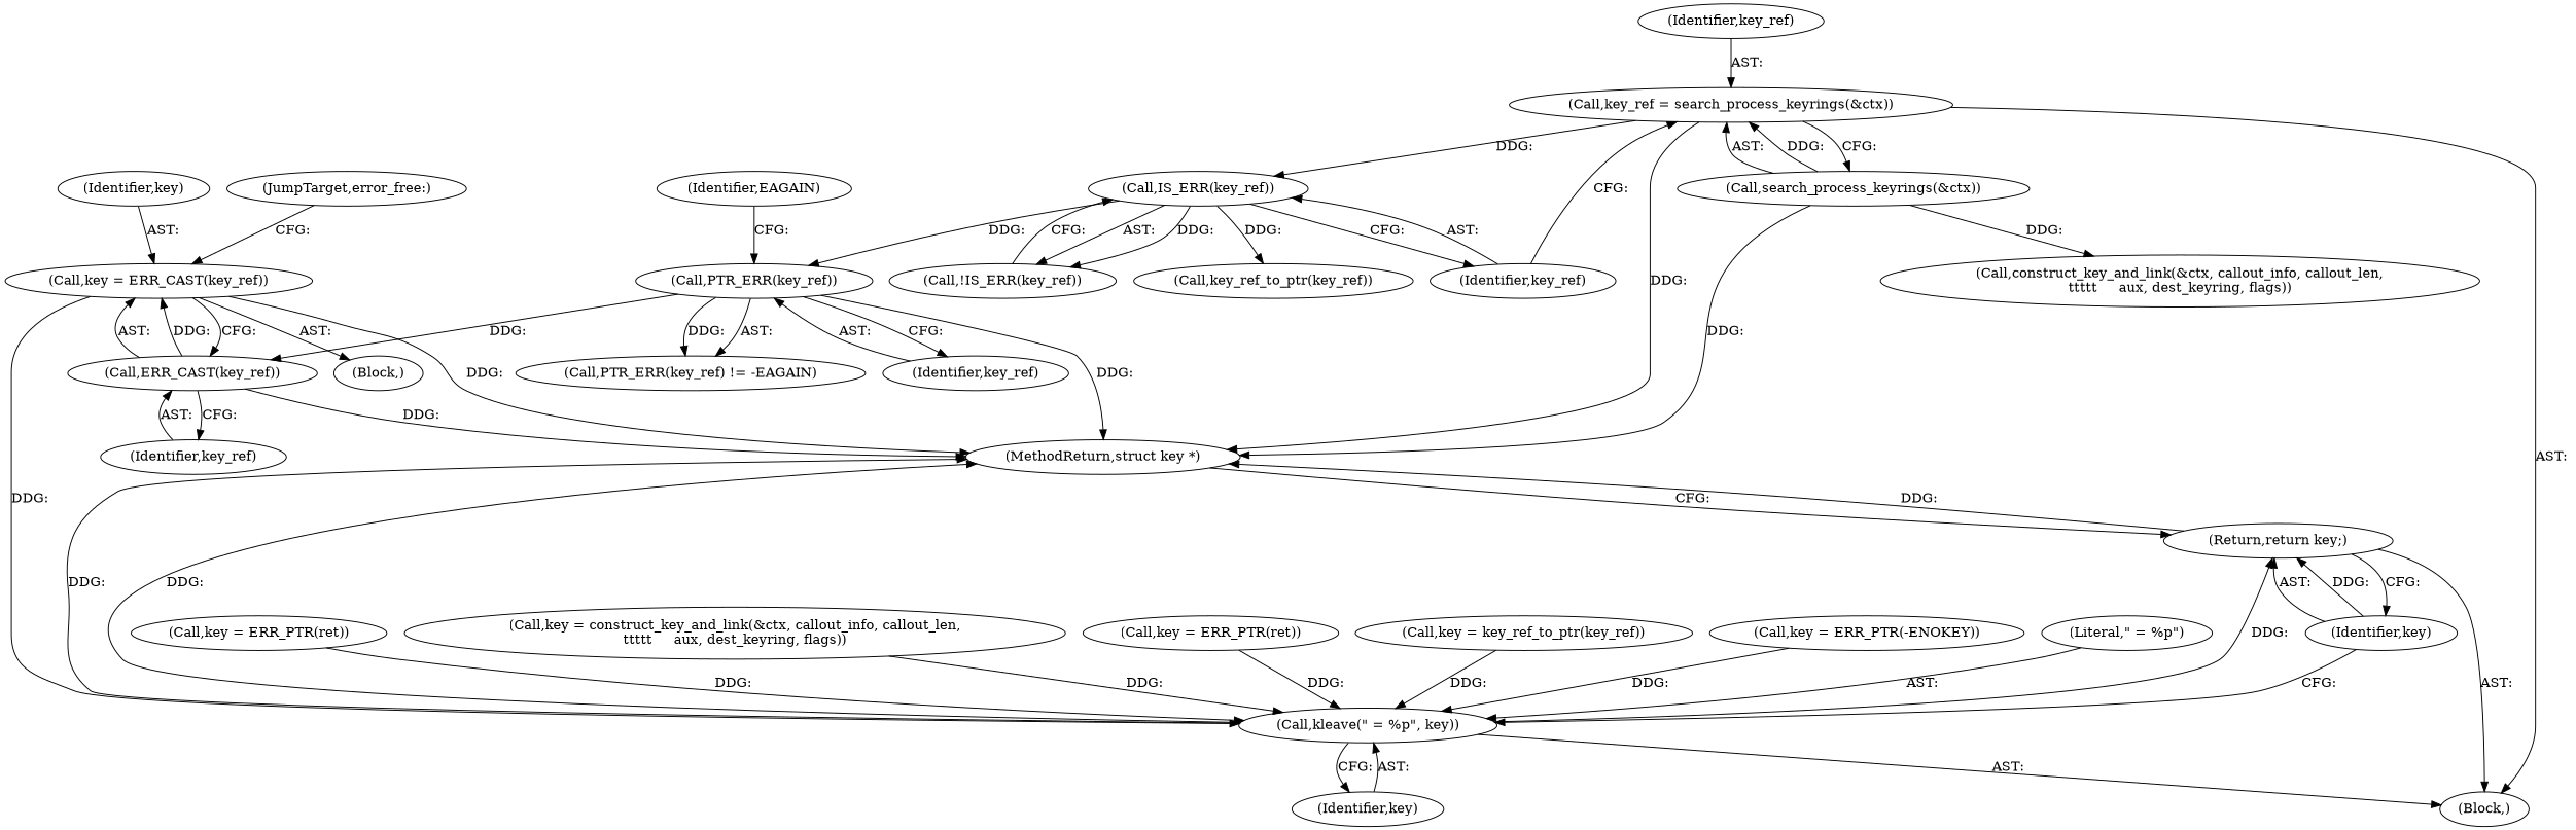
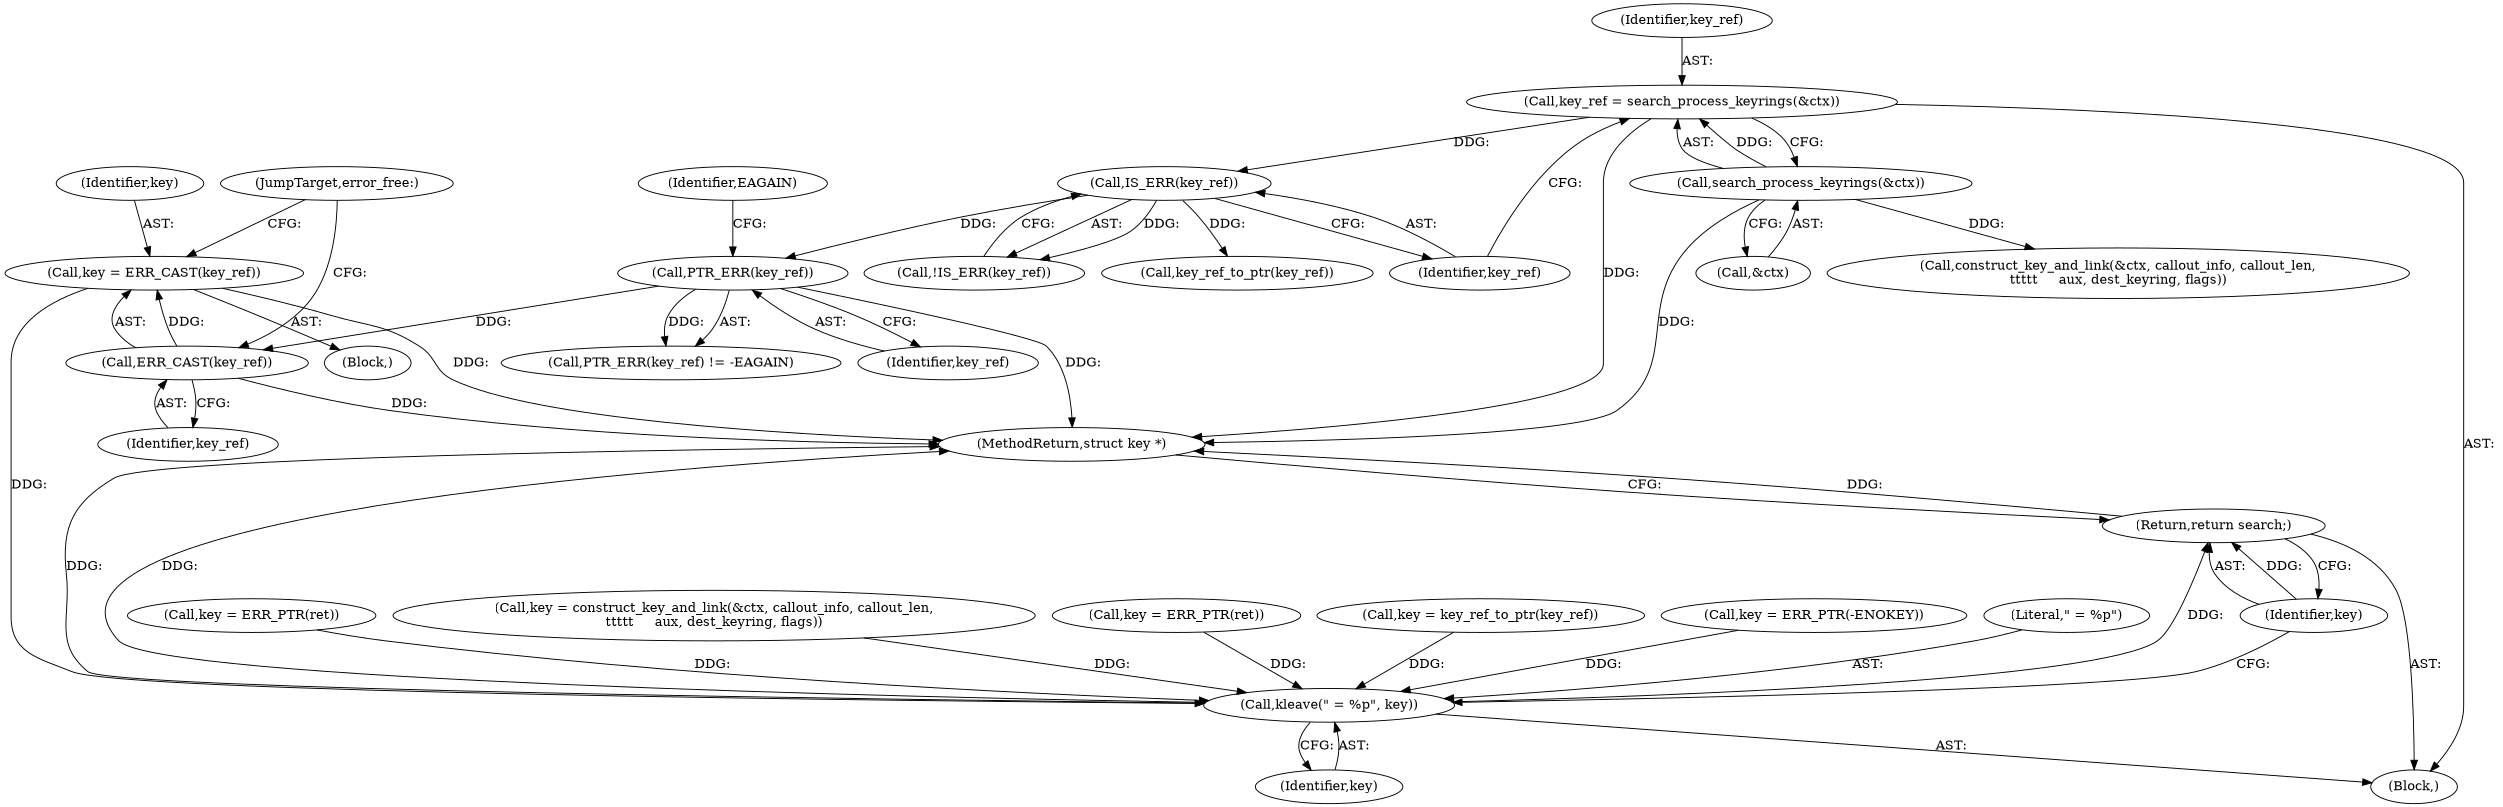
  digraph {
    n1 [label="(Call,key = ERR_CAST(key_ref))"]
    n2 [label="(Call,ERR_CAST(key_ref))"]
    n3 [label="(Call,kleave(\" = %p\", key))"]
    n4 [label="(Block,)"]
    n5 [label="(MethodReturn,struct key *)"]
    n6 [label="(Identifier,key_ref)"]
    n7 [label="(Block,)"]
-   n8 [label="(Return,return key;)"]
+   n8 [label="(Return,return search;)"]
    n9 [label="(Identifier,key)"]
    n10 [label="(Call,PTR_ERR(key_ref))"]
    n11 [label="(Call,PTR_ERR(key_ref) != -EAGAIN)"]
    n12 [label="(Identifier,key_ref)"]
    n13 [label="(Call,IS_ERR(key_ref))"]
    n14 [label="(Call,!IS_ERR(key_ref))"]
    n15 [label="(Identifier,key_ref)"]
    n16 [label="(Call,key_ref_to_ptr(key_ref))"]
    n17 [label="(Call,key_ref = search_process_keyrings(&ctx))"]
    n18 [label="(Call,search_process_keyrings(&ctx))"]
+   n19 [label="(Call,&ctx)"]
    n20 [label="(Call,construct_key_and_link(&ctx, callout_info, callout_len,\n\t\t\t\t\t     aux, dest_keyring, flags))"]
    n21 [label="(Identifier,key)"]
    n22 [label="(Identifier,key)"]
    n23 [label="(Call,key = ERR_PTR(ret))"]
    n24 [label="(Identifier,EAGAIN)"]
    n25 [label="(Identifier,key_ref)"]
    n26 [label="(Call,key = construct_key_and_link(&ctx, callout_info, callout_len,\n\t\t\t\t\t     aux, dest_keyring, flags))"]
    n27 [label="(JumpTarget,error_free:)"]
    n28 [label="(Call,key = ERR_PTR(ret))"]
    n29 [label="(Call,key = key_ref_to_ptr(key_ref))"]
    n30 [label="(Call,key = ERR_PTR(-ENOKEY))"]
    n31 [label="(Literal,\" = %p\")"]
-   n1 -> n2 [label="CFG: "]
+   n27 -> n2 [label="CFG: "]
    n1 -> n3 [label="DDG: "]
    n1 -> n4 [label="AST: "]
    n1 -> n5 [label="DDG: "]
    n2 -> n1 [label="AST: "]
    n2 -> n1 [label="DDG: "]
    n2 -> n5 [label="DDG: "]
    n2 -> n6 [label="CFG: "]
    n3 -> n5 [label="DDG: "]
    n3 -> n5 [label="DDG: "]
    n3 -> n7 [label="AST: "]
    n3 -> n8 [label="DDG: "]
    n3 -> n9 [label="CFG: "]
    n5 -> n8 [label="CFG: "]
    n6 -> n2 [label="AST: "]
    n8 -> n5 [label="DDG: "]
    n8 -> n7 [label="AST: "]
    n8 -> n21 [label="CFG: "]
    n9 -> n3 [label="AST: "]
    n10 -> n2 [label="DDG: "]
    n10 -> n5 [label="DDG: "]
    n10 -> n11 [label="AST: "]
    n10 -> n11 [label="DDG: "]
    n10 -> n12 [label="CFG: "]
    n12 -> n10 [label="AST: "]
    n13 -> n10 [label="DDG: "]
    n13 -> n14 [label="AST: "]
    n13 -> n14 [label="DDG: "]
    n13 -> n15 [label="CFG: "]
    n13 -> n16 [label="DDG: "]
    n14 -> n13 [label="CFG: "]
    n15 -> n13 [label="AST: "]
    n15 -> n17 [label="CFG: "]
    n17 -> n5 [label="DDG: "]
    n17 -> n7 [label="AST: "]
    n17 -> n13 [label="DDG: "]
    n17 -> n18 [label="CFG: "]
    n18 -> n5 [label="DDG: "]
    n18 -> n17 [label="AST: "]
    n18 -> n17 [label="DDG: "]
+   n18 -> n19 [label="CFG: "]
    n18 -> n20 [label="DDG: "]
+   n19 -> n18 [label="AST: "]
    n21 -> n3 [label="CFG: "]
    n21 -> n8 [label="AST: "]
    n21 -> n8 [label="DDG: "]
    n22 -> n1 [label="AST: "]
    n23 -> n3 [label="DDG: "]
    n24 -> n10 [label="CFG: "]
    n25 -> n17 [label="AST: "]
    n26 -> n3 [label="DDG: "]
    n27 -> n1 [label="CFG: "]
    n28 -> n3 [label="DDG: "]
    n29 -> n3 [label="DDG: "]
    n30 -> n3 [label="DDG: "]
    n31 -> n3 [label="AST: "]
  }
